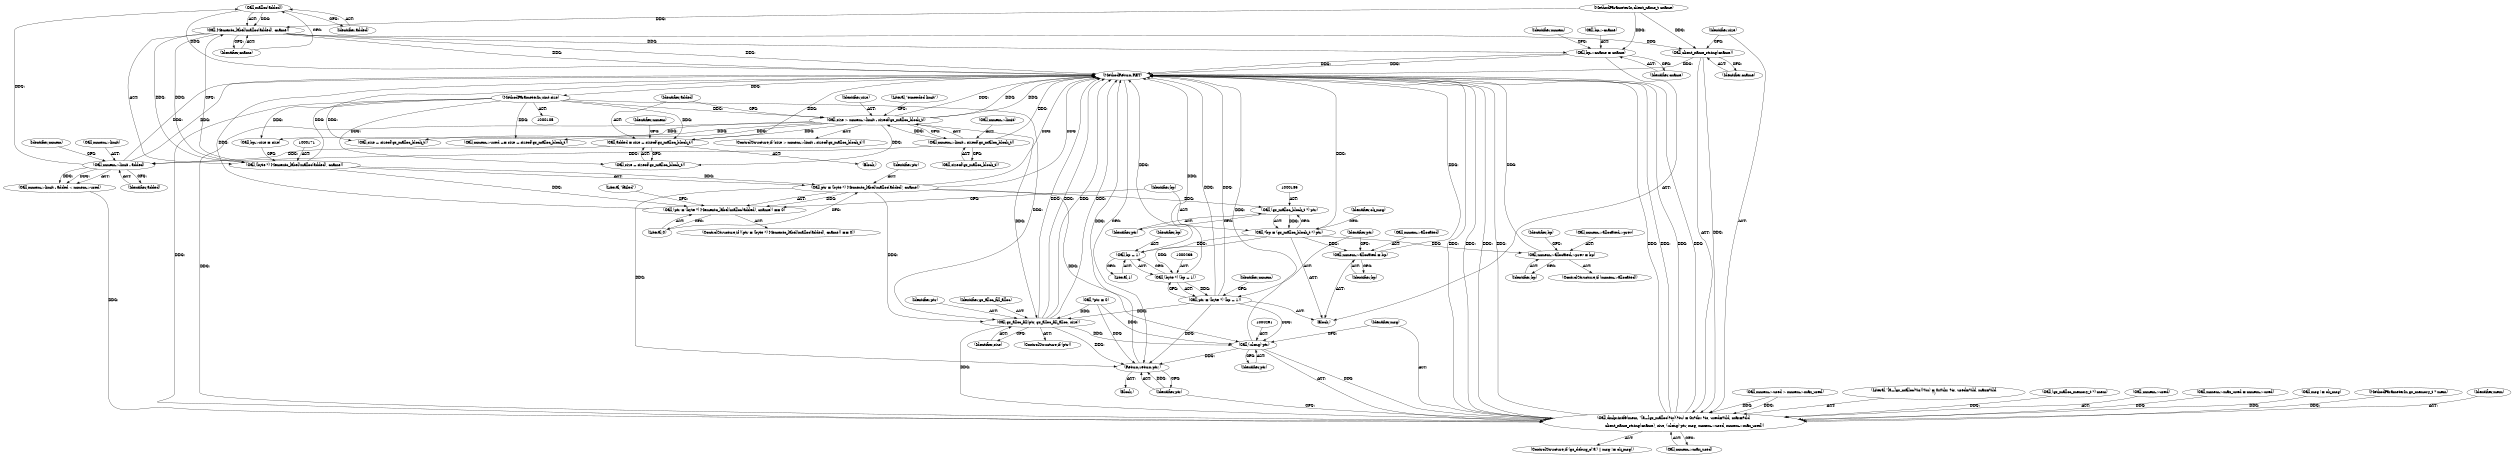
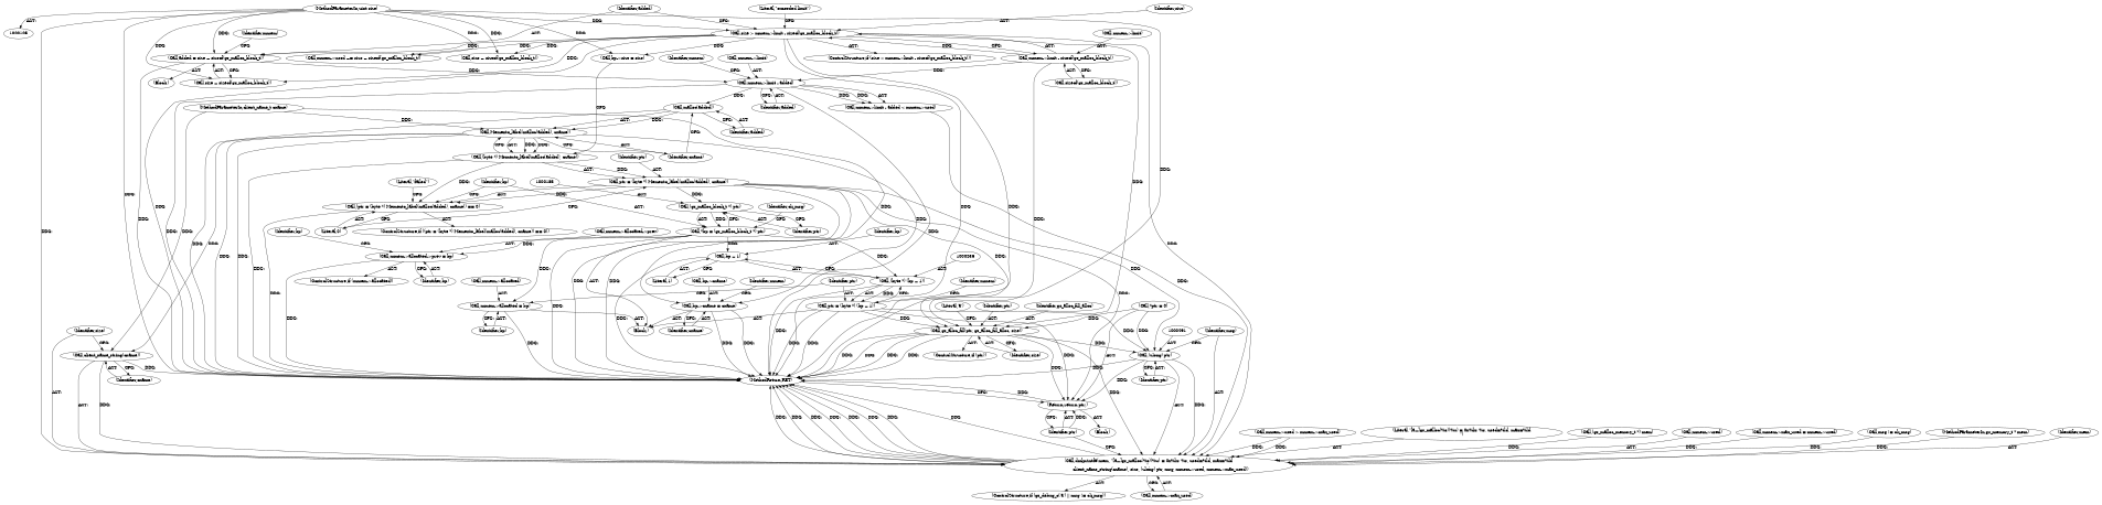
  digraph {
    n1 [label="(Call,malloc(added))"]
    n2 [label="(Call,Memento_label(malloc(added), cname))"]
    n3 [label="(Identifier,added)"]
    n4 [label="(MethodReturn,RET)"]
    n5 [label="(Call,(byte *) Memento_label(malloc(added), cname))"]
    n6 [label="(Call,bp->cname = cname)"]
    n7 [label="(Call,client_name_string(cname))"]
    n8 [label="(Identifier,cname)"]
    n9 [label="(Return,return ptr;)"]
    n10 [label="(Call,mmem->limit - added)"]
    n11 [label="(Identifier,added)"]
    n12 [label="(Call,mmem->limit - added < mmem->used)"]
    n13 [label="(Call,dmlprintf6(mem, \"[a+]gs_malloc(%s)(%u) = 0x%lx: %s, used=%ld, max=%ld\n\",\n                   client_name_string(cname), size, (ulong) ptr, msg, mmem->used, mmem->max_used))"]
    n14 [label="(Call,mmem->limit - sizeof(gs_malloc_block_t))"]
    n15 [label="(Call,size > mmem->limit - sizeof(gs_malloc_block_t))"]
    n16 [label="(Call,sizeof(gs_malloc_block_t))"]
    n17 [label="(Call,added = size + sizeof(gs_malloc_block_t))"]
    n18 [label="(Call,size + sizeof(gs_malloc_block_t))"]
    n19 [label="(Call,gs_alloc_fill(ptr, gs_alloc_fill_alloc, size))"]
    n20 [label="(Call,mmem->used += size + sizeof(gs_malloc_block_t))"]
    n21 [label="(ControlStructure,if (size > mmem->limit - sizeof(gs_malloc_block_t)))"]
    n22 [label="(Call,size + sizeof(gs_malloc_block_t))"]
    n23 [label="(Call,bp->size = size)"]
    n24 [label="(Block,)"]
    n25 [label="(Call,(ulong) ptr)"]
    n26 [label="(ControlStructure,if (ptr))"]
    n27 [label="(Identifier,size)"]
    n28 [label="(ControlStructure,if (gs_debug_c('a') || msg != ok_msg))"]
    n29 [label="(Call,mmem->max_used)"]
    n30 [label="(MethodParameterIn,uint size)"]
    1000105
    n32 [label="(Call,(ptr = (byte *) Memento_label(malloc(added), cname)) == 0)"]
    n33 [label="(Call,ptr = (byte *) Memento_label(malloc(added), cname))"]
    n34 [label="(Block,)"]
    n35 [label="(Identifier,cname)"]
    n36 [label="(Identifier,cname)"]
    n37 [label="(ControlStructure,if ((ptr = (byte *) Memento_label(malloc(added), cname)) == 0))"]
    n38 [label="(Literal,0)"]
    n39 [label="(Call,(gs_malloc_block_t *) ptr)"]
    n40 [label="(Call,*bp = (gs_malloc_block_t *) ptr)"]
    n41 [label="(Identifier,ptr)"]
    n42 [label="(Identifier,ptr)"]
    n43 [label="(Block,)"]
    n44 [label="(Identifier,ptr)"]
    n45 [label="(Call,mmem->allocated->prev = bp)"]
    n46 [label="(Call,mmem->allocated = bp)"]
    n47 [label="(Call,(byte *) (bp + 1))"]
    n48 [label="(Call,bp + 1)"]
    n49 [label="(ControlStructure,if (mmem->allocated))"]
    n50 [label="(Identifier,bp)"]
    n51 [label="(Identifier,bp)"]
    n52 [label="(Call,ptr = (byte *) (bp + 1))"]
    n53 [label="(Literal,1)"]
    n54 [label="(Identifier,ok_msg)"]
    n55 [label="(Call,mmem->used > mmem->max_used)"]
    n56 [label="(Call,mmem->allocated->prev)"]
    n57 [label="(Identifier,bp)"]
    n58 [label="(Identifier,ptr)"]
    n59 [label="(Literal,\"[a+]gs_malloc(%s)(%u) = 0x%lx: %s, used=%ld, max=%ld\n\")"]
    n60 [label="(Identifier,size)"]
    n61 [label="(Call,(gs_malloc_memory_t *) mem)"]
    n62 [label="(Literal,\"exceeded limit\")"]
    n63 [label="(Literal,\"failed\")"]
    n64 [label="(Identifier,mmem)"]
    n65 [label="(Identifier,mmem)"]
    n66 [label="(Call,mmem->used)"]
    n67 [label="(Call,mmem->allocated)"]
    n68 [label="(Call,*ptr = 0)"]
    n69 [label="(Identifier,size)"]
    n70 [label="(Identifier,bp)"]
+   n71 [label="(Literal,'a')"]
    n72 [label="(Identifier,msg)"]
    n73 [label="(Call,mmem->max_used = mmem->used)"]
    n74 [label="(Identifier,ptr)"]
    n75 [label="(Identifier,added)"]
    n76 [label="(Call,bp->cname)"]
    n77 [label="(Identifier,mmem)"]
    n78 [label="(Call,msg != ok_msg)"]
    n79 [label="(Identifier,ptr)"]
    n80 [label="(Identifier,bp)"]
    n81 [label="(MethodParameterIn,gs_memory_t * mem)"]
    n82 [label="(MethodParameterIn,client_name_t cname)"]
    n83 [label="(Identifier,gs_alloc_fill_alloc)"]
    n84 [label="(Identifier,mmem)"]
    n85 [label="(Identifier,mem)"]
    n86 [label="(Call,mmem->limit)"]
    n87 [label="(Call,mmem->limit)"]
-   1000171
    1000185
    1000236
    1000291
    n1 -> n2 [label="AST: "]
    n1 -> n2 [label="DDG: "]
    n1 -> n3 [label="CFG: "]
    n1 -> n4 [label="DDG: "]
    n2 -> n4 [label="DDG: "]
    n2 -> n4 [label="DDG: "]
    n2 -> n5 [label="AST: "]
    n2 -> n5 [label="DDG: "]
    n2 -> n5 [label="DDG: "]
    n2 -> n6 [label="DDG: "]
    n2 -> n7 [label="DDG: "]
    n2 -> n8 [label="CFG: "]
    n3 -> n1 [label="AST: "]
    n4 -> n9 [label="CFG: "]
    n5 -> n2 [label="CFG: "]
    n5 -> n4 [label="DDG: "]
    n5 -> n32 [label="DDG: "]
    n5 -> n33 [label="AST: "]
    n5 -> n33 [label="DDG: "]
    n6 -> n4 [label="DDG: "]
    n6 -> n4 [label="DDG: "]
    n6 -> n34 [label="AST: "]
    n6 -> n35 [label="CFG: "]
    n7 -> n4 [label="DDG: "]
    n7 -> n13 [label="AST: "]
    n7 -> n13 [label="DDG: "]
    n7 -> n36 [label="CFG: "]
    n8 -> n1 [label="CFG: "]
    n8 -> n2 [label="AST: "]
    n9 -> n4 [label="DDG: "]
    n9 -> n43 [label="AST: "]
    n9 -> n44 [label="CFG: "]
    n10 -> n1 [label="DDG: "]
    n10 -> n4 [label="DDG: "]
    n10 -> n4 [label="DDG: "]
    n10 -> n11 [label="CFG: "]
    n10 -> n12 [label="AST: "]
    n10 -> n12 [label="DDG: "]
    n10 -> n12 [label="DDG: "]
    n11 -> n10 [label="AST: "]
    n12 -> n13 [label="DDG: "]
    n13 -> n4 [label="DDG: "]
    n13 -> n4 [label="DDG: "]
    n13 -> n4 [label="DDG: "]
    n13 -> n4 [label="DDG: "]
    n13 -> n4 [label="DDG: "]
    n13 -> n4 [label="DDG: "]
    n13 -> n4 [label="DDG: "]
    n13 -> n4 [label="DDG: "]
    n13 -> n28 [label="AST: "]
    n13 -> n29 [label="CFG: "]
    n14 -> n4 [label="DDG: "]
    n14 -> n10 [label="DDG: "]
    n14 -> n15 [label="AST: "]
    n14 -> n15 [label="DDG: "]
    n14 -> n16 [label="CFG: "]
    n15 -> n4 [label="DDG: "]
    n15 -> n4 [label="DDG: "]
    n15 -> n4 [label="DDG: "]
    n15 -> n13 [label="DDG: "]
    n15 -> n14 [label="CFG: "]
    n15 -> n17 [label="DDG: "]
    n15 -> n18 [label="DDG: "]
    n15 -> n19 [label="DDG: "]
    n15 -> n20 [label="DDG: "]
    n15 -> n21 [label="AST: "]
    n15 -> n22 [label="DDG: "]
    n15 -> n23 [label="DDG: "]
    n16 -> n14 [label="AST: "]
    n17 -> n4 [label="DDG: "]
    n17 -> n10 [label="DDG: "]
    n17 -> n18 [label="CFG: "]
    n17 -> n24 [label="AST: "]
    n18 -> n17 [label="AST: "]
    n19 -> n4 [label="DDG: "]
    n19 -> n4 [label="DDG: "]
    n19 -> n4 [label="DDG: "]
    n19 -> n4 [label="DDG: "]
    n19 -> n9 [label="DDG: "]
    n19 -> n13 [label="DDG: "]
    n19 -> n25 [label="DDG: "]
    n19 -> n26 [label="AST: "]
    n19 -> n27 [label="CFG: "]
    n23 -> n5 [label="CFG: "]
    n25 -> n4 [label="DDG: "]
    n25 -> n9 [label="DDG: "]
    n25 -> n13 [label="AST: "]
    n25 -> n13 [label="DDG: "]
    n25 -> n42 [label="CFG: "]
    n27 -> n19 [label="AST: "]
    n29 -> n13 [label="AST: "]
-   n4 -> n30 [label="DDG: "]
+   n30 -> n4 [label="DDG: "]
    n30 -> n13 [label="DDG: "]
    n30 -> n15 [label="DDG: "]
    n30 -> n17 [label="DDG: "]
    n30 -> n18 [label="DDG: "]
    n30 -> n19 [label="DDG: "]
    n30 -> n20 [label="DDG: "]
    n30 -> n22 [label="DDG: "]
    n30 -> n23 [label="DDG: "]
    n30 -> 1000105 [label="AST: "]
    n32 -> n4 [label="DDG: "]
    n32 -> n37 [label="AST: "]
    n32 -> n38 [label="CFG: "]
    n33 -> n4 [label="DDG: "]
    n33 -> n4 [label="DDG: "]
    n33 -> n9 [label="DDG: "]
    n33 -> n19 [label="DDG: "]
    n33 -> n25 [label="DDG: "]
    n33 -> n32 [label="AST: "]
    n33 -> n32 [label="DDG: "]
    n33 -> n39 [label="DDG: "]
    n35 -> n6 [label="AST: "]
    n36 -> n7 [label="AST: "]
    n38 -> n32 [label="AST: "]
    n38 -> n33 [label="CFG: "]
    n39 -> n40 [label="AST: "]
    n39 -> n40 [label="DDG: "]
    n39 -> n41 [label="CFG: "]
    n40 -> n4 [label="DDG: "]
    n40 -> n34 [label="AST: "]
    n40 -> n39 [label="CFG: "]
    n40 -> n45 [label="DDG: "]
    n40 -> n46 [label="DDG: "]
    n40 -> n47 [label="DDG: "]
    n40 -> n48 [label="DDG: "]
    n41 -> n39 [label="AST: "]
    n42 -> n25 [label="AST: "]
    n44 -> n9 [label="AST: "]
    n44 -> n9 [label="DDG: "]
    n44 -> n13 [label="CFG: "]
    n45 -> n4 [label="DDG: "]
    n45 -> n49 [label="AST: "]
    n45 -> n50 [label="CFG: "]
    n46 -> n4 [label="DDG: "]
    n46 -> n34 [label="AST: "]
    n46 -> n51 [label="CFG: "]
    n47 -> n4 [label="DDG: "]
    n47 -> n48 [label="CFG: "]
    n47 -> n52 [label="AST: "]
    n47 -> n52 [label="DDG: "]
    n48 -> n4 [label="DDG: "]
    n48 -> n47 [label="AST: "]
    n48 -> n53 [label="CFG: "]
    n50 -> n45 [label="AST: "]
    n51 -> n46 [label="AST: "]
    n52 -> n4 [label="DDG: "]
    n52 -> n4 [label="DDG: "]
    n52 -> n9 [label="DDG: "]
    n52 -> n19 [label="DDG: "]
    n52 -> n25 [label="DDG: "]
    n52 -> n34 [label="AST: "]
    n52 -> n47 [label="CFG: "]
    n53 -> n48 [label="AST: "]
    n54 -> n40 [label="CFG: "]
    n55 -> n13 [label="DDG: "]
    n55 -> n13 [label="DDG: "]
    n56 -> n45 [label="AST: "]
    n57 -> n32 [label="CFG: "]
    n57 -> n40 [label="AST: "]
    n58 -> n33 [label="AST: "]
    n59 -> n13 [label="AST: "]
    n60 -> n7 [label="CFG: "]
    n60 -> n13 [label="AST: "]
    n61 -> n13 [label="DDG: "]
    n62 -> n15 [label="CFG: "]
    n63 -> n32 [label="CFG: "]
    n64 -> n52 [label="CFG: "]
    n65 -> n6 [label="CFG: "]
    n66 -> n13 [label="AST: "]
    n67 -> n46 [label="AST: "]
-   n68 -> n9 [label="DDG: "]
+   n68 -> n9 [label="AST: "]
    n68 -> n19 [label="DDG: "]
    n68 -> n25 [label="DDG: "]
    n69 -> n15 [label="AST: "]
    n70 -> n48 [label="AST: "]
+   n71 -> n19 [label="CFG: "]
    n72 -> n13 [label="AST: "]
    n72 -> n25 [label="CFG: "]
    n73 -> n13 [label="DDG: "]
    n74 -> n46 [label="CFG: "]
    n74 -> n52 [label="AST: "]
    n75 -> n15 [label="CFG: "]
    n75 -> n17 [label="AST: "]
    n76 -> n6 [label="AST: "]
    n77 -> n10 [label="CFG: "]
    n78 -> n13 [label="DDG: "]
    n79 -> n19 [label="AST: "]
    n80 -> n45 [label="CFG: "]
    n81 -> n13 [label="DDG: "]
    n82 -> n2 [label="DDG: "]
    n82 -> n6 [label="DDG: "]
    n82 -> n7 [label="DDG: "]
    n83 -> n19 [label="AST: "]
    n84 -> n17 [label="CFG: "]
    n85 -> n13 [label="AST: "]
    n86 -> n10 [label="AST: "]
    n87 -> n14 [label="AST: "]
-   1000171 -> n5 [label="AST: "]
    1000185 -> n39 [label="AST: "]
    1000236 -> n47 [label="AST: "]
    1000291 -> n25 [label="AST: "]
  }
